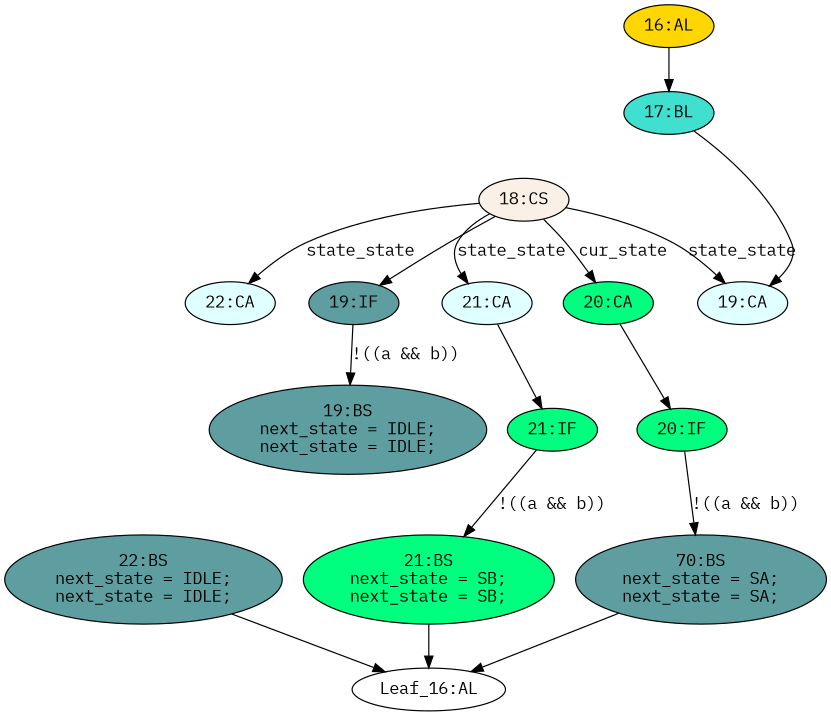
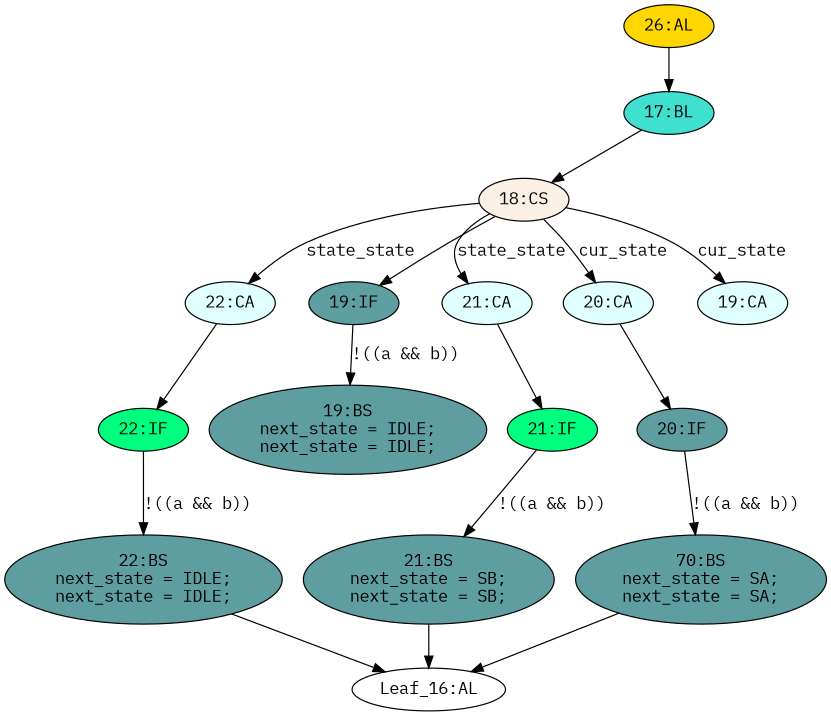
  strict digraph {
    fontname="IBM Plex Mono"
    node [fillcolor=cadetblue fontname="IBM Plex Mono" statements="[]" style=filled typ=Case]
    edge [cond="[]" fontname="IBM Plex Mono" lineno=None]
    n1 [ast="<pyverilog.vparser.ast.CaseStatement object at 0x7ff4369ae490>" fillcolor=linen label="18:CS" typ=CaseStatement]
    n2 [ast="<pyverilog.vparser.ast.Case object at 0x7ff436486350>" fillcolor=lightcyan label="22:CA"]
    n3 [ast="<pyverilog.vparser.ast.Case object at 0x7ff4369aeed0>" fillcolor=lightcyan label="21:CA"]
-   n4 [ast="<pyverilog.vparser.ast.Case object at 0x7ff4369aead0>" fillcolor=springgreen label="20:CA"]
+   n4 [ast="<pyverilog.vparser.ast.Case object at 0x7ff4369aead0>" fillcolor=lightcyan label="20:CA"]
    n5 [ast="<pyverilog.vparser.ast.Case object at 0x7ff4369ae610>" fillcolor=lightcyan label="19:CA"]
    n6 [ast="<pyverilog.vparser.ast.IfStatement object at 0x7ff4369ae690>" label="19:IF" typ=IfStatement]
+   n7 [ast="<pyverilog.vparser.ast.IfStatement object at 0x7ff4364863d0>" fillcolor=springgreen label="22:IF" typ=IfStatement]
    n8 [ast="<pyverilog.vparser.ast.IfStatement object at 0x7ff4369aef50>" fillcolor=springgreen label="21:IF" typ=IfStatement]
-   n9 [ast="<pyverilog.vparser.ast.IfStatement object at 0x7ff4369aeb50>" fillcolor=springgreen label="20:IF" typ=IfStatement]
+   n9 [ast="<pyverilog.vparser.ast.IfStatement object at 0x7ff4369aeb50>" label="20:IF" typ=IfStatement]
    n10 [ast="<pyverilog.vparser.ast.BlockingSubstitution object at 0x7ff436486410>" label="22:BS\nnext_state = IDLE;\nnext_state = IDLE;" statements="[<pyverilog.vparser.ast.BlockingSubstitution object at 0x7ff436486410>, <pyverilog.vparser.ast.BlockingSubstitution object at 0x7ff436486410>]" typ=BlockingSubstitution]
-   n11 [ast="<pyverilog.vparser.ast.BlockingSubstitution object at 0x7ff4369aef90>" fillcolor=springgreen label="21:BS\nnext_state = SB;\nnext_state = SB;" statements="[<pyverilog.vparser.ast.BlockingSubstitution object at 0x7ff4369aef90>, <pyverilog.vparser.ast.BlockingSubstitution object at 0x7ff4369aef90>]" typ=BlockingSubstitution]
+   n11 [ast="<pyverilog.vparser.ast.BlockingSubstitution object at 0x7ff4369aef90>" label="21:BS\nnext_state = SB;\nnext_state = SB;" statements="[<pyverilog.vparser.ast.BlockingSubstitution object at 0x7ff4369aef90>, <pyverilog.vparser.ast.BlockingSubstitution object at 0x7ff4369aef90>]" typ=BlockingSubstitution]
    n12 [ast="<pyverilog.vparser.ast.BlockingSubstitution object at 0x7ff4369aeb90>" label="70:BS\nnext_state = SA;\nnext_state = SA;" statements="[<pyverilog.vparser.ast.BlockingSubstitution object at 0x7ff4369aeb90>, <pyverilog.vparser.ast.BlockingSubstitution object at 0x7ff4369aeb90>]" typ=BlockingSubstitution]
    n13 [ast="<pyverilog.vparser.ast.BlockingSubstitution object at 0x7ff4369ae710>" label="19:BS\nnext_state = IDLE;\nnext_state = IDLE;" statements="[<pyverilog.vparser.ast.BlockingSubstitution object at 0x7ff4369ae710>, <pyverilog.vparser.ast.BlockingSubstitution object at 0x7ff4369ae710>]" typ=BlockingSubstitution]
    n14 [def_var="['next_state']" label="Leaf_16:AL" fillcolor="" statements="" style="" typ=""]
-   n15 [ast="<pyverilog.vparser.ast.Always object at 0x7ff436486850>" clk_sens=False fillcolor=gold label="16:AL" sens="['cur_state', 'a', 'b']" typ=Always use_var="['a', 'cur_state', 'b']"]
+   n15 [ast="<pyverilog.vparser.ast.Always object at 0x7ff436486850>" clk_sens=False fillcolor=gold label="26:AL" sens="['cur_state', 'a', 'b']" typ=Always use_var="['a', 'cur_state', 'b']"]
    n16 [ast="<pyverilog.vparser.ast.Block object at 0x7ff4364867d0>" fillcolor=turquoise label="17:BL" typ=Block]
    n1 -> n2 [cond="['cur_state']" label=state_state lineno=18]
    n1 -> n3 [cond="['cur_state']" label=state_state lineno=18]
    n1 -> n4 [cond="['cur_state']" label=cur_state lineno=18]
-   n1 -> n5 [cond="['cur_state']" label=state_state lineno=18]
+   n1 -> n5 [cond="['cur_state']" label=cur_state lineno=18]
    n1 -> n6
+   n2 -> n7
    n3 -> n8
    n4 -> n9
    n6 -> n13 [cond="['a', 'b']" label="!((a && b))" lineno=19]
+   n7 -> n10 [cond="['a', 'b']" label="!((a && b))" lineno=22]
    n8 -> n11 [cond="['a', 'b']" label="!((a && b))" lineno=21]
    n9 -> n12 [cond="['a', 'b']" label="!((a && b))" lineno=20]
    n10 -> n14
    n11 -> n14
    n12 -> n14
    n15 -> n16
-   n16 -> n5
+   n16 -> n1
  }
